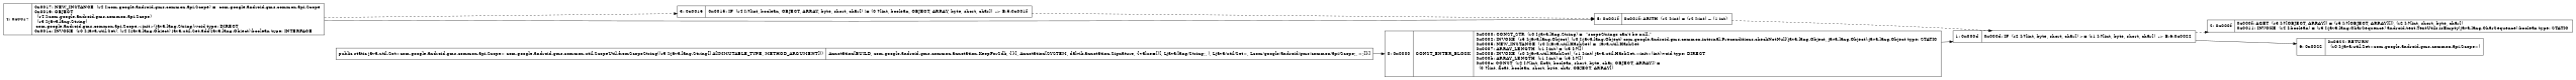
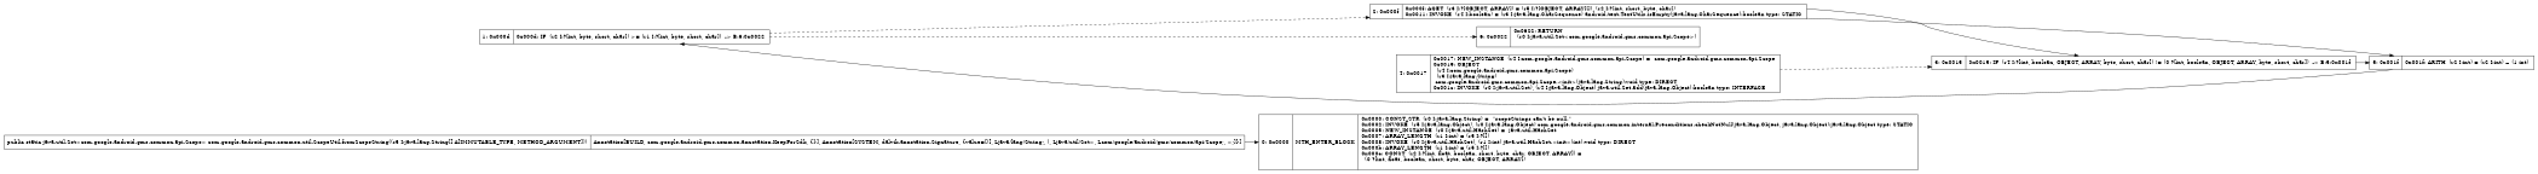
  digraph {
    rankdir=LR
    node [shape=record]
-   n1 [label="{0\:\ 0x0000|CONST_ENTER_BLOCK\l|0x0000: CONST_STR  (r0 I:java.lang.String) =  \"scopeStrings can't be null.\" \l0x0002: INVOKE  (r5 I:java.lang.Object), (r0 I:java.lang.Object) com.google.android.gms.common.internal.Preconditions.checkNotNull(java.lang.Object, java.lang.Object):java.lang.Object type: STATIC \l0x0005: NEW_INSTANCE  (r0 I:java.util.HashSet) =  java.util.HashSet \l0x0007: ARRAY_LENGTH  (r1 I:int) = (r5 I:?[]) \l0x0008: INVOKE  (r0 I:java.util.HashSet), (r1 I:int) java.util.HashSet.\<init\>(int):void type: DIRECT \l0x000b: ARRAY_LENGTH  (r1 I:int) = (r5 I:?[]) \l0x000c: CONST  (r2 I:?[int, float, boolean, short, byte, char, OBJECT, ARRAY]) = \l  (0 ?[int, float, boolean, short, byte, char, OBJECT, ARRAY])\l \l}"]
+   n1 [label="{0\:\ 0x0000|MTH_ENTER_BLOCK\l|0x0000: CONST_STR  (r0 I:java.lang.String) =  \"scopeStrings can't be null.\" \l0x0002: INVOKE  (r5 I:java.lang.Object), (r0 I:java.lang.Object) com.google.android.gms.common.internal.Preconditions.checkNotNull(java.lang.Object, java.lang.Object):java.lang.Object type: STATIC \l0x0005: NEW_INSTANCE  (r0 I:java.util.HashSet) =  java.util.HashSet \l0x0007: ARRAY_LENGTH  (r1 I:int) = (r5 I:?[]) \l0x0008: INVOKE  (r0 I:java.util.HashSet), (r1 I:int) java.util.HashSet.\<init\>(int):void type: DIRECT \l0x000b: ARRAY_LENGTH  (r1 I:int) = (r5 I:?[]) \l0x000c: CONST  (r2 I:?[int, float, boolean, short, byte, char, OBJECT, ARRAY]) = \l  (0 ?[int, float, boolean, short, byte, char, OBJECT, ARRAY])\l \l}"]
    n2 [label="{1\:\ 0x000d|0x000d: IF  (r2 I:?[int, byte, short, char]) \>= (r1 I:?[int, byte, short, char])  \-\> B:6:0x0022 \l}"]
    n3 [label="{2\:\ 0x000f|0x000f: AGET  (r3 I:?[OBJECT, ARRAY]) = (r5 I:?[OBJECT, ARRAY][]), (r2 I:?[int, short, byte, char]) \l0x0011: INVOKE  (r4 I:boolean) = (r3 I:java.lang.CharSequence) android.text.TextUtils.isEmpty(java.lang.CharSequence):boolean type: STATIC \l}"]
    n4 [label="{6\:\ 0x0022|0x0622: RETURN  \l  (r0 I:java.util.Set\<com.google.android.gms.common.api.Scope\>)\l \l}"]
    n5 [label="{3\:\ 0x0015|0x0015: IF  (r4 I:?[int, boolean, OBJECT, ARRAY, byte, short, char]) != (0 ?[int, boolean, OBJECT, ARRAY, byte, short, char])  \-\> B:5:0x001f \l}"]
    n6 [label="{5\:\ 0x001f|0x001f: ARITH  (r2 I:int) = (r2 I:int) + (1 int) \l}"]
    n7 [label="{4\:\ 0x0017|0x0017: NEW_INSTANCE  (r4 I:com.google.android.gms.common.api.Scope) =  com.google.android.gms.common.api.Scope \l0x0019: OBJECT  \l  (r4 I:com.google.android.gms.common.api.Scope)\l  (r3 I:java.lang.String)\l com.google.android.gms.common.api.Scope.\<init\>(java.lang.String):void type: DIRECT \l0x001c: INVOKE  (r0 I:java.util.Set), (r4 I:java.lang.Object) java.util.Set.add(java.lang.Object):boolean type: INTERFACE \l}"]
    n8 [label="{public static java.util.Set\<com.google.android.gms.common.api.Scope\> com.google.android.gms.common.util.ScopeUtil.fromScopeString((r5 I:java.lang.String[] A[IMMUTABLE_TYPE, METHOD_ARGUMENT]))  | Annotation[BUILD, com.google.android.gms.common.annotation.KeepForSdk, \{\}], Annotation[SYSTEM, dalvik.annotation.Signature, \{value=[([, Ljava\/lang\/String;, ), Ljava\/util\/Set\<, Lcom\/google\/android\/gms\/common\/api\/Scope;, \>;]\}]\l}"]
-   n1 -> n2
    n2 -> n3 [style=dashed]
-   n2 -> n4
-   n5 -> n6 [style=dashed]
-   n6 -> n2 [style=dashed]
+   n2 -> n4 [style=dashed]
+   n3 -> n5
+   n5 -> n6
+   n6 -> n2
    n7 -> n5 [style=dashed]
-   n7 -> n6
+   n3 -> n6
    n8 -> n1
  }
